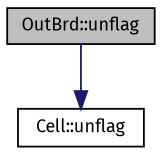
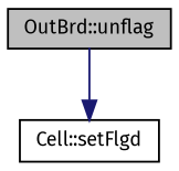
  digraph {
    rankdir=TB
    fontname="Fira Sans"
    node [color=black fontname="Fira Sans" fontsize=10 shape=record style=filled]
    n1 [fillcolor=grey75 fontcolor=black height=0.2 label="OutBrd::unflag" width=0.4]
-   n2 [fillcolor=white height=0.2 label="Cell::unflag" width=0.4]
+   n2 [fillcolor=white height=0.2 label="Cell::setFlgd" width=0.4]
    n1 -> n2 [color=midnightblue fontname="Fira Sans" fontsize=10 labelfontname=Helvetica labelfontsize=10 style=solid]
  }
